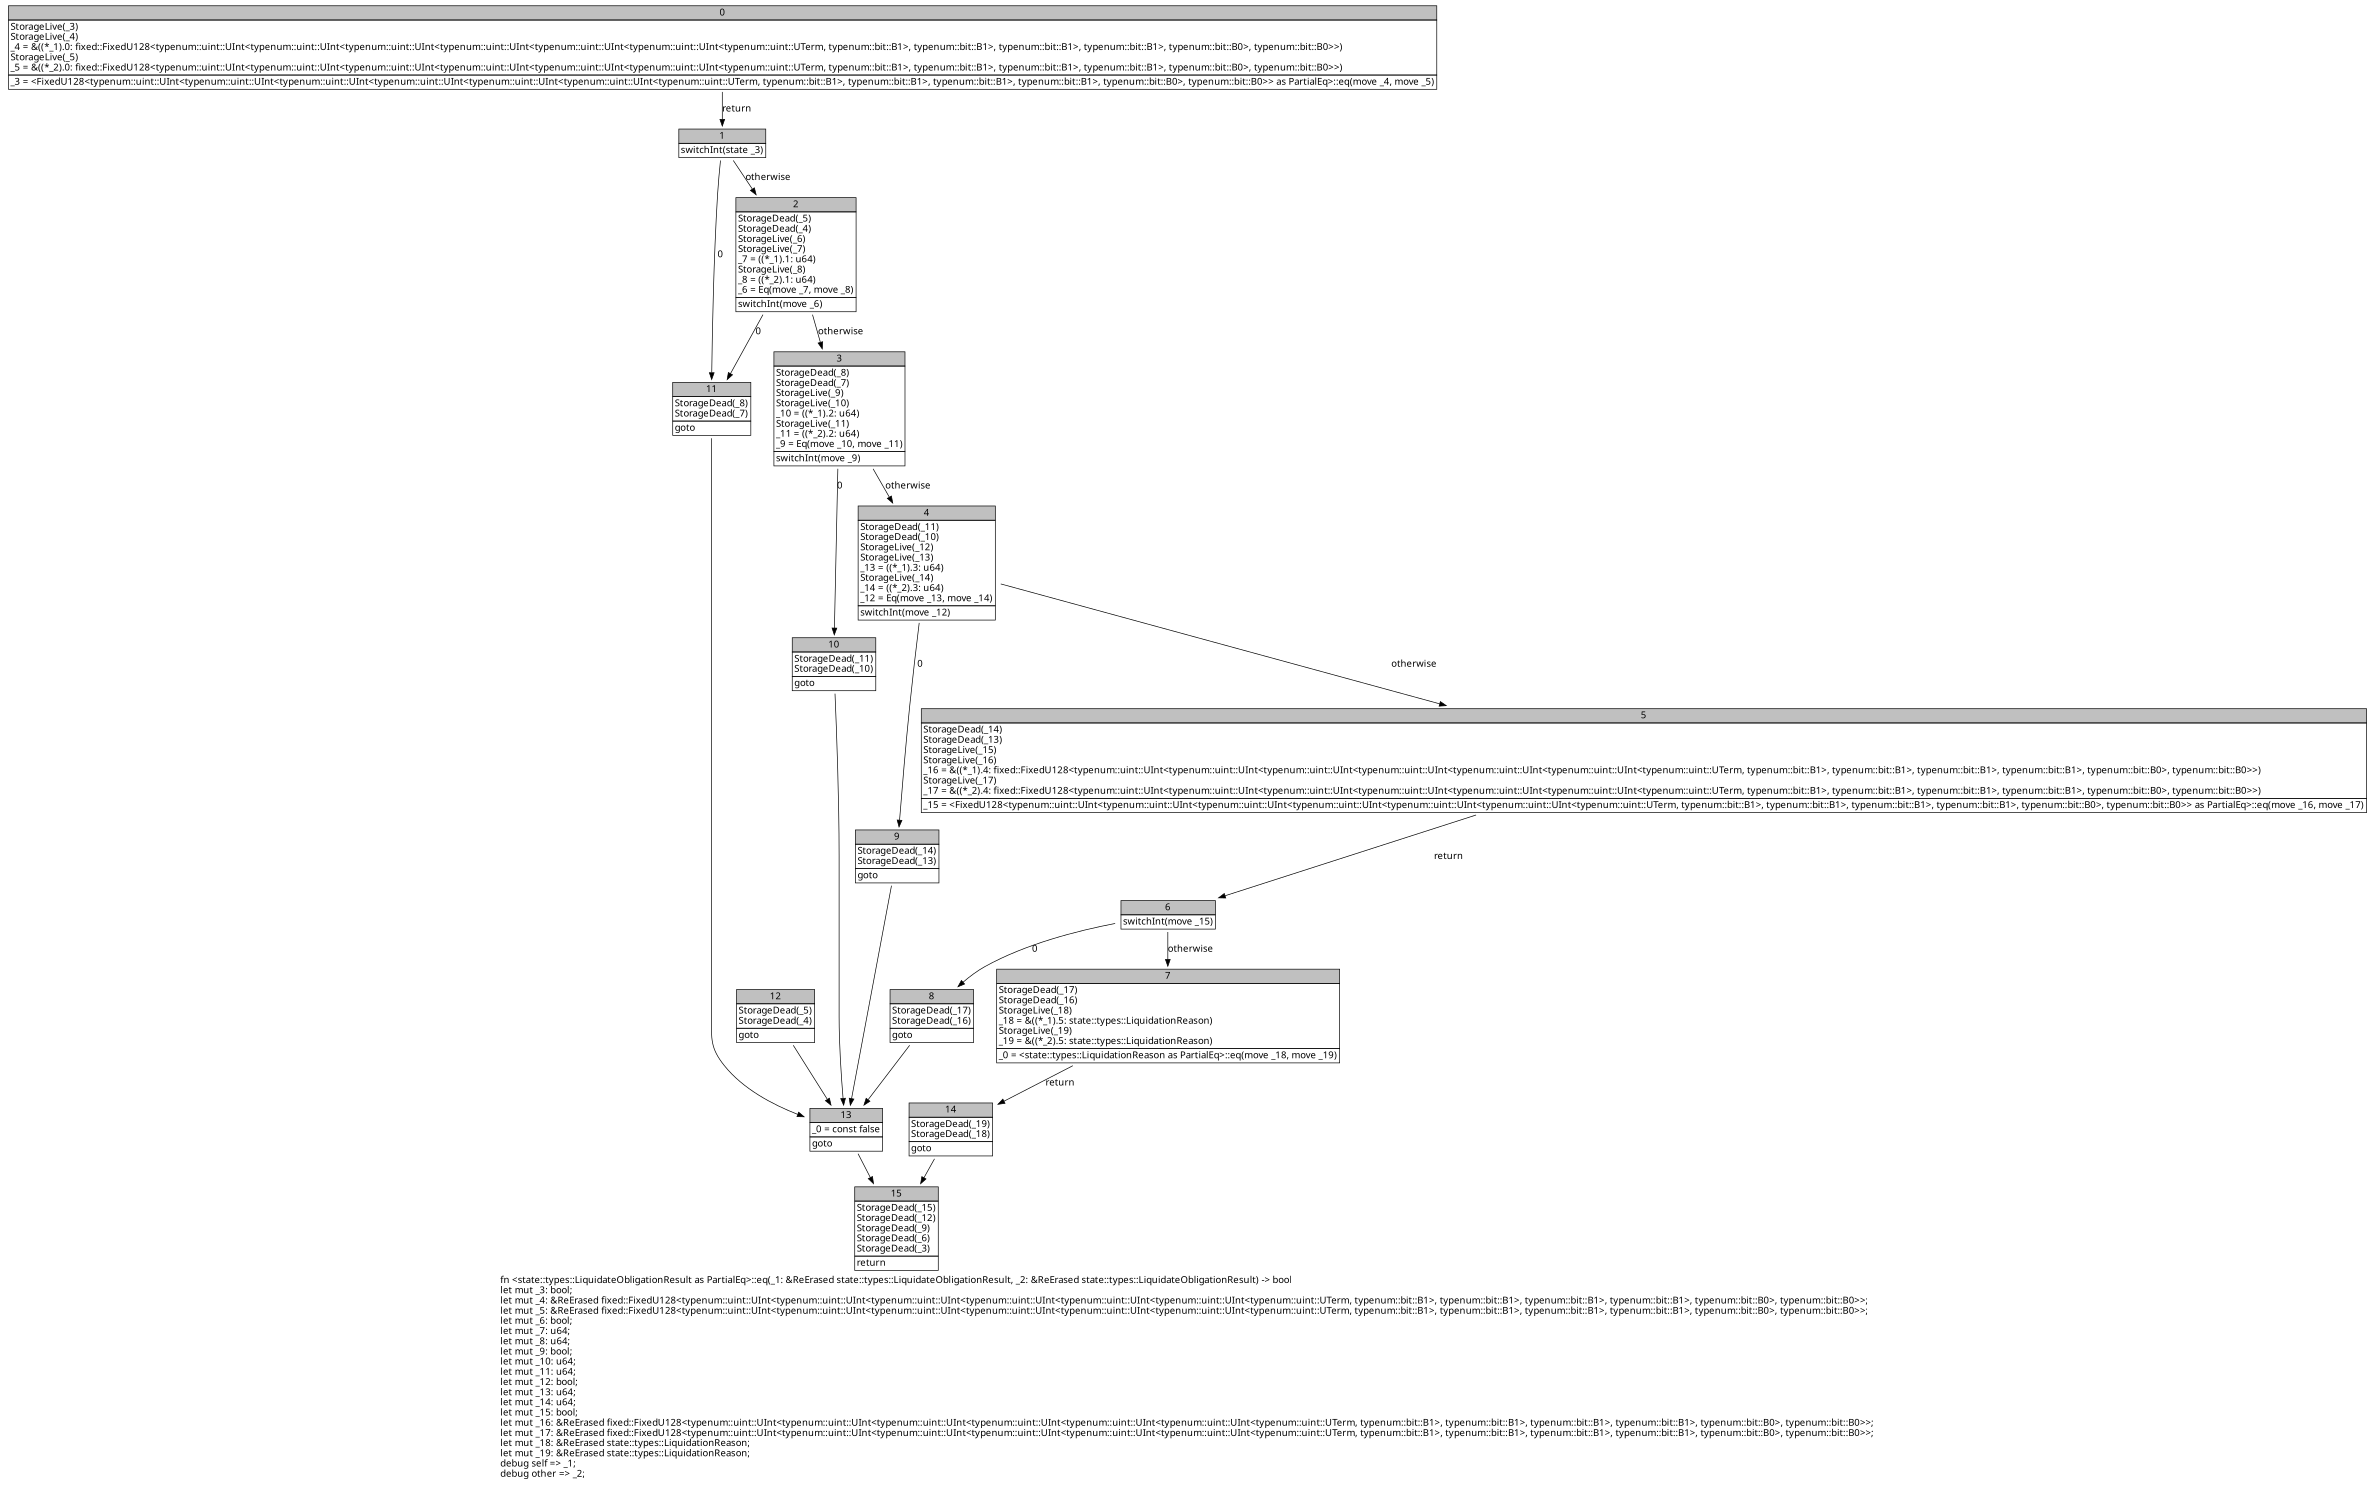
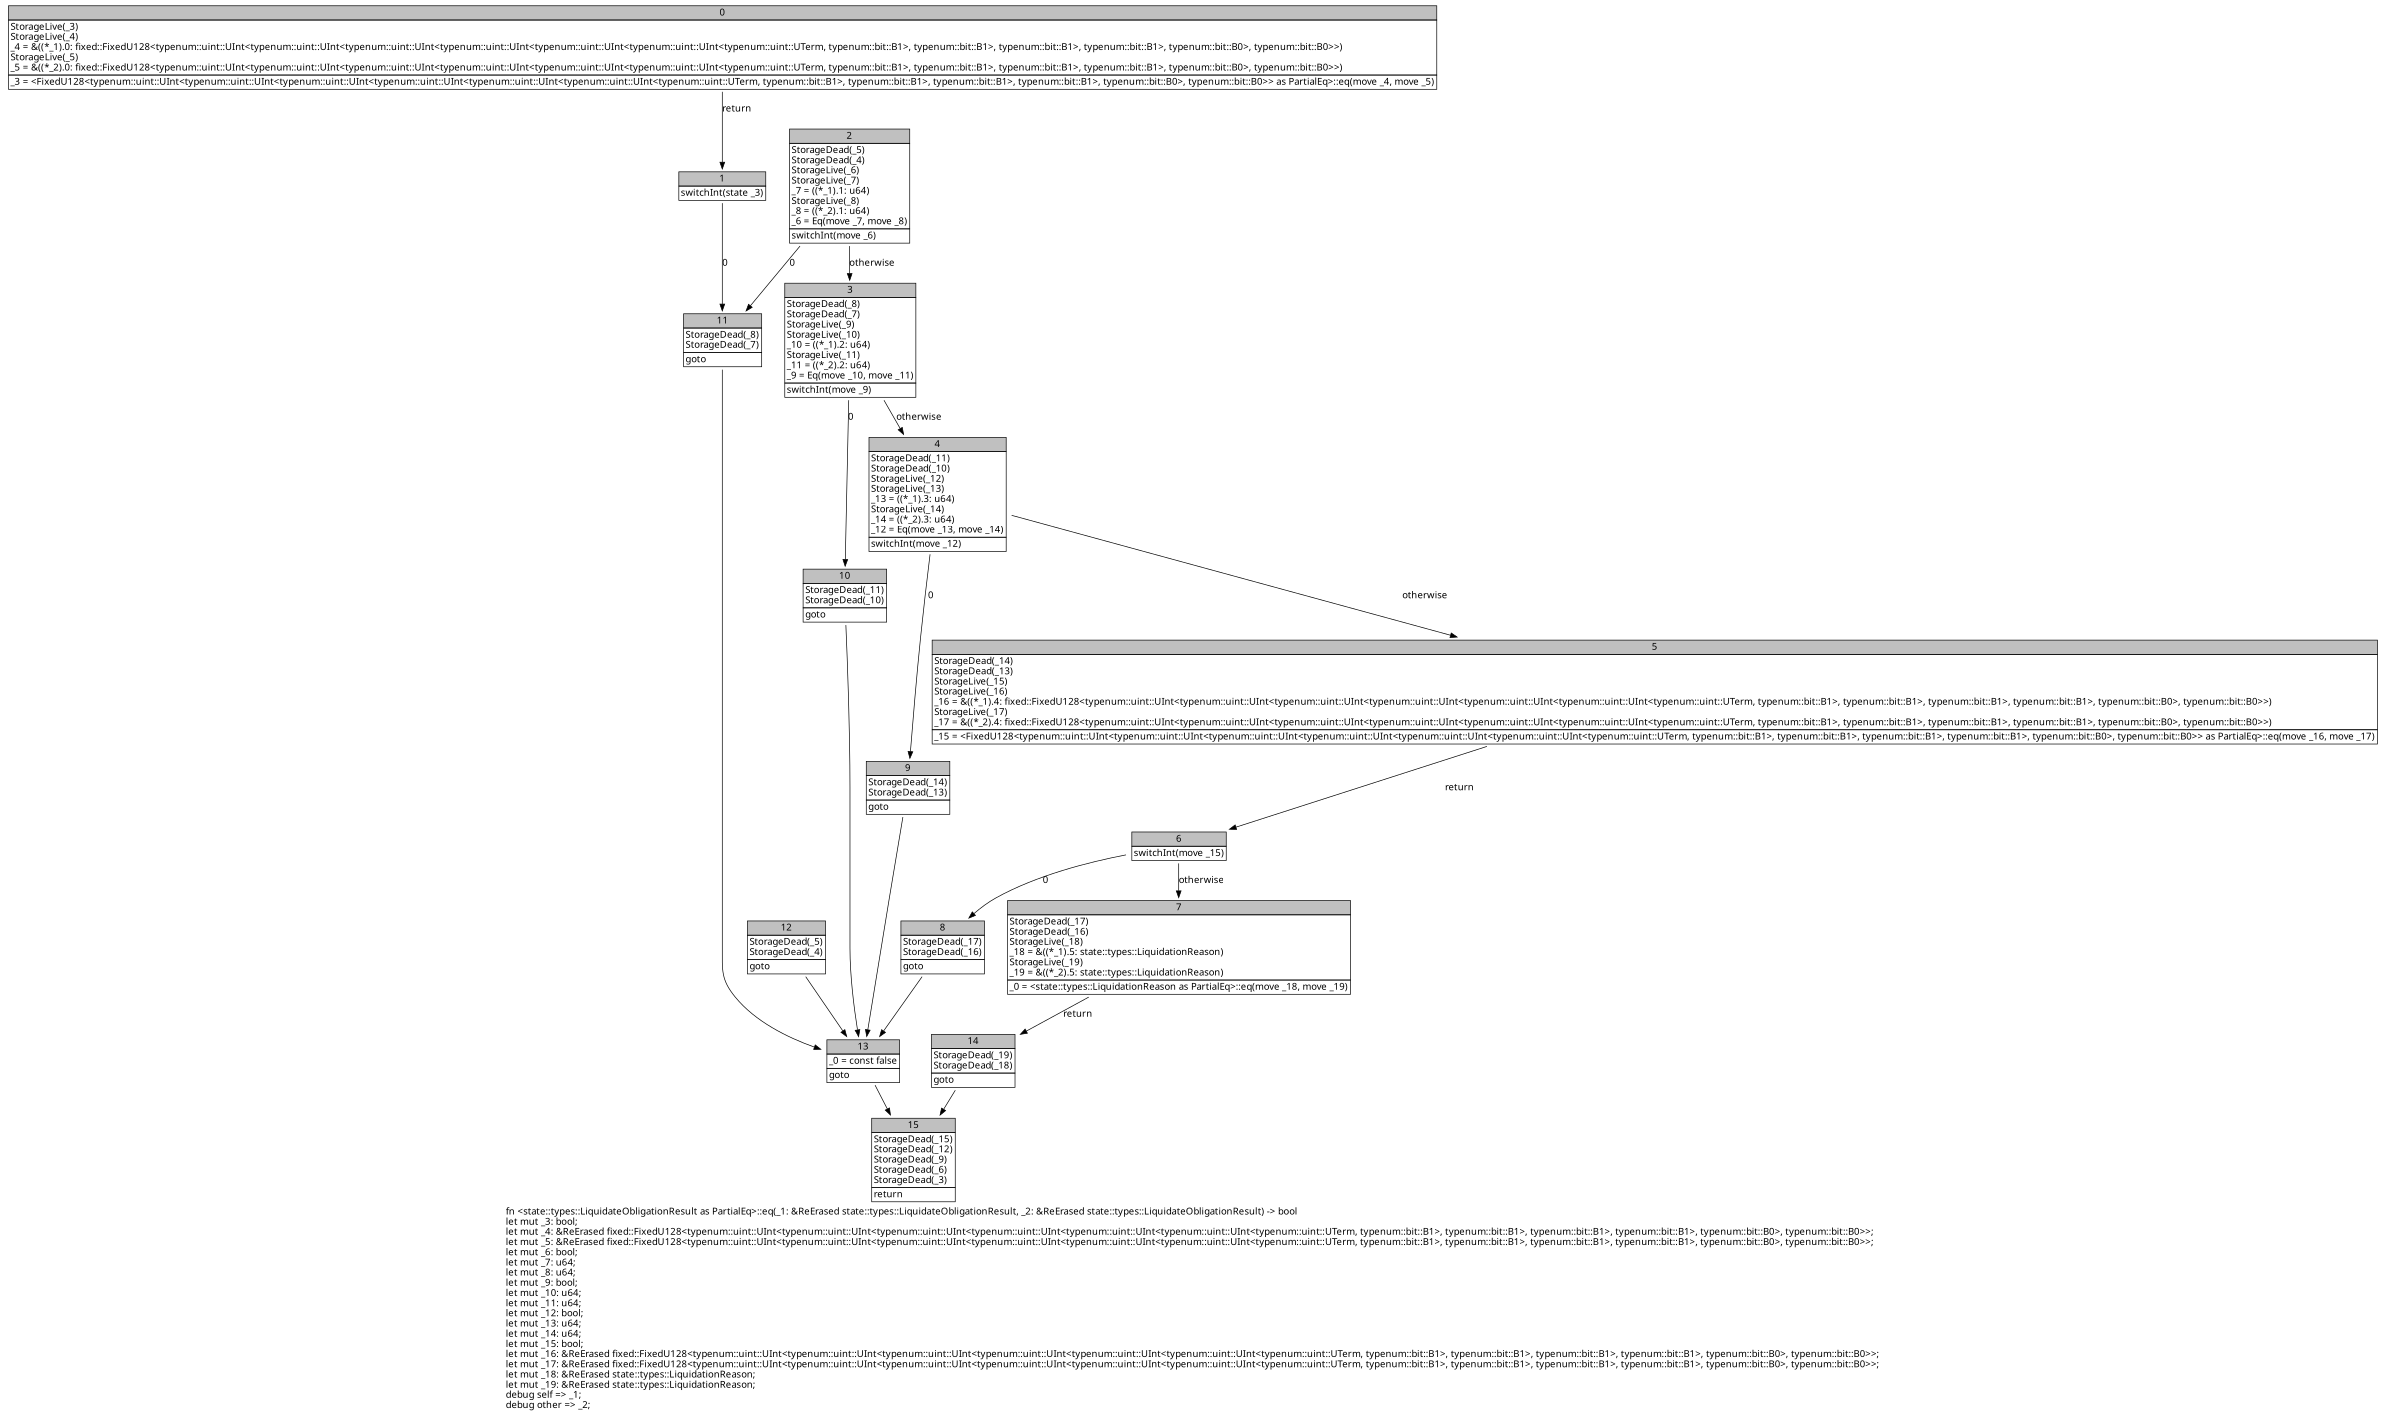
  digraph {
    fontname="Noto Sans"
    label=<fn &lt;state::types::LiquidateObligationResult as PartialEq&gt;::eq(_1: &amp;ReErased state::types::LiquidateObligationResult, _2: &amp;ReErased state::types::LiquidateObligationResult) -&gt; bool<br align="left"/>let mut _3: bool;<br align="left"/>let mut _4: &amp;ReErased fixed::FixedU128&lt;typenum::uint::UInt&lt;typenum::uint::UInt&lt;typenum::uint::UInt&lt;typenum::uint::UInt&lt;typenum::uint::UInt&lt;typenum::uint::UInt&lt;typenum::uint::UTerm, typenum::bit::B1&gt;, typenum::bit::B1&gt;, typenum::bit::B1&gt;, typenum::bit::B1&gt;, typenum::bit::B0&gt;, typenum::bit::B0&gt;&gt;;<br align="left"/>let mut _5: &amp;ReErased fixed::FixedU128&lt;typenum::uint::UInt&lt;typenum::uint::UInt&lt;typenum::uint::UInt&lt;typenum::uint::UInt&lt;typenum::uint::UInt&lt;typenum::uint::UInt&lt;typenum::uint::UTerm, typenum::bit::B1&gt;, typenum::bit::B1&gt;, typenum::bit::B1&gt;, typenum::bit::B1&gt;, typenum::bit::B0&gt;, typenum::bit::B0&gt;&gt;;<br align="left"/>let mut _6: bool;<br align="left"/>let mut _7: u64;<br align="left"/>let mut _8: u64;<br align="left"/>let mut _9: bool;<br align="left"/>let mut _10: u64;<br align="left"/>let mut _11: u64;<br align="left"/>let mut _12: bool;<br align="left"/>let mut _13: u64;<br align="left"/>let mut _14: u64;<br align="left"/>let mut _15: bool;<br align="left"/>let mut _16: &amp;ReErased fixed::FixedU128&lt;typenum::uint::UInt&lt;typenum::uint::UInt&lt;typenum::uint::UInt&lt;typenum::uint::UInt&lt;typenum::uint::UInt&lt;typenum::uint::UInt&lt;typenum::uint::UTerm, typenum::bit::B1&gt;, typenum::bit::B1&gt;, typenum::bit::B1&gt;, typenum::bit::B1&gt;, typenum::bit::B0&gt;, typenum::bit::B0&gt;&gt;;<br align="left"/>let mut _17: &amp;ReErased fixed::FixedU128&lt;typenum::uint::UInt&lt;typenum::uint::UInt&lt;typenum::uint::UInt&lt;typenum::uint::UInt&lt;typenum::uint::UInt&lt;typenum::uint::UInt&lt;typenum::uint::UTerm, typenum::bit::B1&gt;, typenum::bit::B1&gt;, typenum::bit::B1&gt;, typenum::bit::B1&gt;, typenum::bit::B0&gt;, typenum::bit::B0&gt;&gt;;<br align="left"/>let mut _18: &amp;ReErased state::types::LiquidationReason;<br align="left"/>let mut _19: &amp;ReErased state::types::LiquidationReason;<br align="left"/>debug self =&gt; _1;<br align="left"/>debug other =&gt; _2;<br align="left"/>>
    node [fontname="Noto Sans" shape=none]
    edge [fontname="Noto Sans"]
    n1 [label=<<table border="0" cellborder="1" cellspacing="0"><tr><td bgcolor="gray" align="center" colspan="1">0</td></tr><tr><td align="left" balign="left">StorageLive(_3)<br/>StorageLive(_4)<br/>_4 = &amp;((*_1).0: fixed::FixedU128&lt;typenum::uint::UInt&lt;typenum::uint::UInt&lt;typenum::uint::UInt&lt;typenum::uint::UInt&lt;typenum::uint::UInt&lt;typenum::uint::UInt&lt;typenum::uint::UTerm, typenum::bit::B1&gt;, typenum::bit::B1&gt;, typenum::bit::B1&gt;, typenum::bit::B1&gt;, typenum::bit::B0&gt;, typenum::bit::B0&gt;&gt;)<br/>StorageLive(_5)<br/>_5 = &amp;((*_2).0: fixed::FixedU128&lt;typenum::uint::UInt&lt;typenum::uint::UInt&lt;typenum::uint::UInt&lt;typenum::uint::UInt&lt;typenum::uint::UInt&lt;typenum::uint::UInt&lt;typenum::uint::UTerm, typenum::bit::B1&gt;, typenum::bit::B1&gt;, typenum::bit::B1&gt;, typenum::bit::B1&gt;, typenum::bit::B0&gt;, typenum::bit::B0&gt;&gt;)<br/></td></tr><tr><td align="left">_3 = &lt;FixedU128&lt;typenum::uint::UInt&lt;typenum::uint::UInt&lt;typenum::uint::UInt&lt;typenum::uint::UInt&lt;typenum::uint::UInt&lt;typenum::uint::UInt&lt;typenum::uint::UTerm, typenum::bit::B1&gt;, typenum::bit::B1&gt;, typenum::bit::B1&gt;, typenum::bit::B1&gt;, typenum::bit::B0&gt;, typenum::bit::B0&gt;&gt; as PartialEq&gt;::eq(move _4, move _5)</td></tr></table>>]
    n2 [label=<<table border="0" cellborder="1" cellspacing="0"><tr><td bgcolor="gray" align="center" colspan="1">1</td></tr><tr><td align="left">switchInt(state _3)</td></tr></table>>]
    n3 [label=<<table border="0" cellborder="1" cellspacing="0"><tr><td bgcolor="gray" align="center" colspan="1">2</td></tr><tr><td align="left" balign="left">StorageDead(_5)<br/>StorageDead(_4)<br/>StorageLive(_6)<br/>StorageLive(_7)<br/>_7 = ((*_1).1: u64)<br/>StorageLive(_8)<br/>_8 = ((*_2).1: u64)<br/>_6 = Eq(move _7, move _8)<br/></td></tr><tr><td align="left">switchInt(move _6)</td></tr></table>>]
    n4 [label=<<table border="0" cellborder="1" cellspacing="0"><tr><td bgcolor="gray" align="center" colspan="1">11</td></tr><tr><td align="left" balign="left">StorageDead(_8)<br/>StorageDead(_7)<br/></td></tr><tr><td align="left">goto</td></tr></table>>]
    n5 [label=<<table border="0" cellborder="1" cellspacing="0"><tr><td bgcolor="gray" align="center" colspan="1">3</td></tr><tr><td align="left" balign="left">StorageDead(_8)<br/>StorageDead(_7)<br/>StorageLive(_9)<br/>StorageLive(_10)<br/>_10 = ((*_1).2: u64)<br/>StorageLive(_11)<br/>_11 = ((*_2).2: u64)<br/>_9 = Eq(move _10, move _11)<br/></td></tr><tr><td align="left">switchInt(move _9)</td></tr></table>>]
    n6 [label=<<table border="0" cellborder="1" cellspacing="0"><tr><td bgcolor="gray" align="center" colspan="1">12</td></tr><tr><td align="left" balign="left">StorageDead(_5)<br/>StorageDead(_4)<br/></td></tr><tr><td align="left">goto</td></tr></table>>]
    n7 [label=<<table border="0" cellborder="1" cellspacing="0"><tr><td bgcolor="gray" align="center" colspan="1">13</td></tr><tr><td align="left" balign="left">_0 = const false<br/></td></tr><tr><td align="left">goto</td></tr></table>>]
    n8 [label=<<table border="0" cellborder="1" cellspacing="0"><tr><td bgcolor="gray" align="center" colspan="1">4</td></tr><tr><td align="left" balign="left">StorageDead(_11)<br/>StorageDead(_10)<br/>StorageLive(_12)<br/>StorageLive(_13)<br/>_13 = ((*_1).3: u64)<br/>StorageLive(_14)<br/>_14 = ((*_2).3: u64)<br/>_12 = Eq(move _13, move _14)<br/></td></tr><tr><td align="left">switchInt(move _12)</td></tr></table>>]
    n9 [label=<<table border="0" cellborder="1" cellspacing="0"><tr><td bgcolor="gray" align="center" colspan="1">10</td></tr><tr><td align="left" balign="left">StorageDead(_11)<br/>StorageDead(_10)<br/></td></tr><tr><td align="left">goto</td></tr></table>>]
    n10 [label=<<table border="0" cellborder="1" cellspacing="0"><tr><td bgcolor="gray" align="center" colspan="1">5</td></tr><tr><td align="left" balign="left">StorageDead(_14)<br/>StorageDead(_13)<br/>StorageLive(_15)<br/>StorageLive(_16)<br/>_16 = &amp;((*_1).4: fixed::FixedU128&lt;typenum::uint::UInt&lt;typenum::uint::UInt&lt;typenum::uint::UInt&lt;typenum::uint::UInt&lt;typenum::uint::UInt&lt;typenum::uint::UInt&lt;typenum::uint::UTerm, typenum::bit::B1&gt;, typenum::bit::B1&gt;, typenum::bit::B1&gt;, typenum::bit::B1&gt;, typenum::bit::B0&gt;, typenum::bit::B0&gt;&gt;)<br/>StorageLive(_17)<br/>_17 = &amp;((*_2).4: fixed::FixedU128&lt;typenum::uint::UInt&lt;typenum::uint::UInt&lt;typenum::uint::UInt&lt;typenum::uint::UInt&lt;typenum::uint::UInt&lt;typenum::uint::UInt&lt;typenum::uint::UTerm, typenum::bit::B1&gt;, typenum::bit::B1&gt;, typenum::bit::B1&gt;, typenum::bit::B1&gt;, typenum::bit::B0&gt;, typenum::bit::B0&gt;&gt;)<br/></td></tr><tr><td align="left">_15 = &lt;FixedU128&lt;typenum::uint::UInt&lt;typenum::uint::UInt&lt;typenum::uint::UInt&lt;typenum::uint::UInt&lt;typenum::uint::UInt&lt;typenum::uint::UInt&lt;typenum::uint::UTerm, typenum::bit::B1&gt;, typenum::bit::B1&gt;, typenum::bit::B1&gt;, typenum::bit::B1&gt;, typenum::bit::B0&gt;, typenum::bit::B0&gt;&gt; as PartialEq&gt;::eq(move _16, move _17)</td></tr></table>>]
    n11 [label=<<table border="0" cellborder="1" cellspacing="0"><tr><td bgcolor="gray" align="center" colspan="1">9</td></tr><tr><td align="left" balign="left">StorageDead(_14)<br/>StorageDead(_13)<br/></td></tr><tr><td align="left">goto</td></tr></table>>]
    n12 [label=<<table border="0" cellborder="1" cellspacing="0"><tr><td bgcolor="gray" align="center" colspan="1">6</td></tr><tr><td align="left">switchInt(move _15)</td></tr></table>>]
    n13 [label=<<table border="0" cellborder="1" cellspacing="0"><tr><td bgcolor="gray" align="center" colspan="1">7</td></tr><tr><td align="left" balign="left">StorageDead(_17)<br/>StorageDead(_16)<br/>StorageLive(_18)<br/>_18 = &amp;((*_1).5: state::types::LiquidationReason)<br/>StorageLive(_19)<br/>_19 = &amp;((*_2).5: state::types::LiquidationReason)<br/></td></tr><tr><td align="left">_0 = &lt;state::types::LiquidationReason as PartialEq&gt;::eq(move _18, move _19)</td></tr></table>>]
    n14 [label=<<table border="0" cellborder="1" cellspacing="0"><tr><td bgcolor="gray" align="center" colspan="1">8</td></tr><tr><td align="left" balign="left">StorageDead(_17)<br/>StorageDead(_16)<br/></td></tr><tr><td align="left">goto</td></tr></table>>]
    n15 [label=<<table border="0" cellborder="1" cellspacing="0"><tr><td bgcolor="gray" align="center" colspan="1">14</td></tr><tr><td align="left" balign="left">StorageDead(_19)<br/>StorageDead(_18)<br/></td></tr><tr><td align="left">goto</td></tr></table>>]
    n16 [label=<<table border="0" cellborder="1" cellspacing="0"><tr><td bgcolor="gray" align="center" colspan="1">15</td></tr><tr><td align="left" balign="left">StorageDead(_15)<br/>StorageDead(_12)<br/>StorageDead(_9)<br/>StorageDead(_6)<br/>StorageDead(_3)<br/></td></tr><tr><td align="left">return</td></tr></table>>]
    n1 -> n2 [label=return]
-   n2 -> n3 [label=otherwise]
    n2 -> n4 [label=0]
    n3 -> n4 [label=0]
    n3 -> n5 [label=otherwise]
    n4 -> n7
    n5 -> n8 [label=otherwise]
    n5 -> n9 [label=0]
    n6 -> n7
    n7 -> n16
    n8 -> n10 [label=otherwise]
    n8 -> n11 [label=0]
    n9 -> n7
    n10 -> n12 [label=return]
    n11 -> n7
    n12 -> n13 [label=otherwise]
    n12 -> n14 [label=0]
    n13 -> n15 [label=return]
    n14 -> n7
    n15 -> n16
  }
